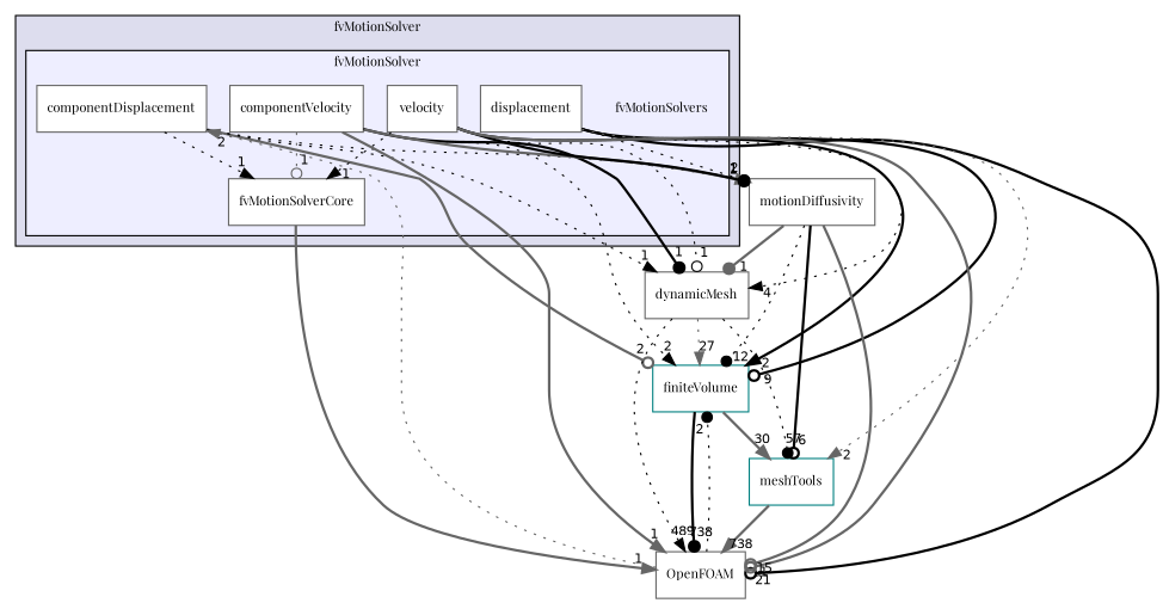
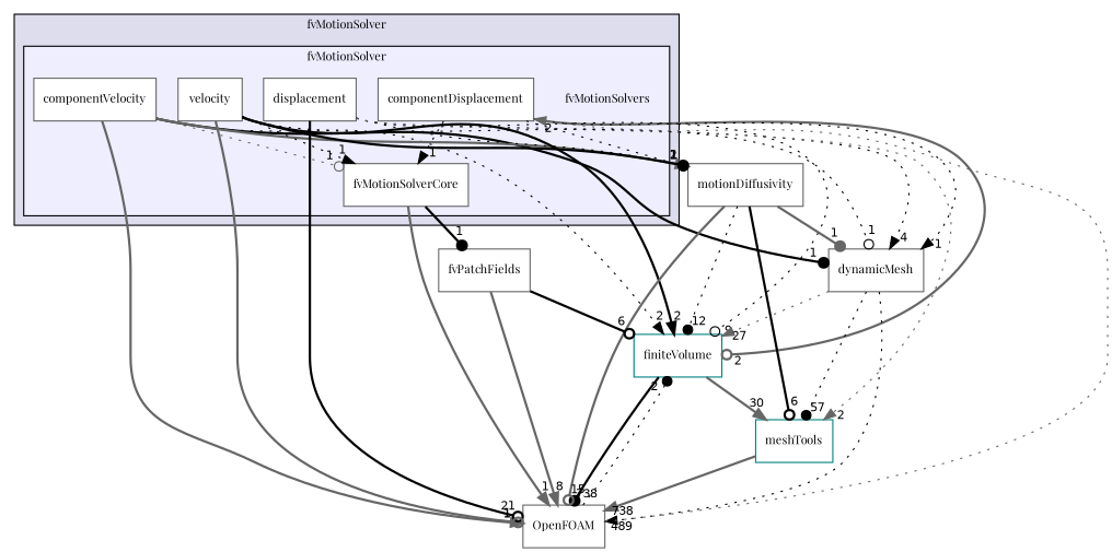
  digraph {
    compound=true
    fontname="Playfair Display"
    node [color=gray40 fontname="Playfair Display" fontsize=10 shape=box]
    edge [arrowhead=normal color=black fontname="Playfair Display" headlabel=1 labeldistance=1.5 labelfontname=Helvetica labelfontsize=10 style=bold]
    n1 [label=fvMotionSolvers shape=plaintext]
    n2 [fillcolor=white label=componentDisplacement style=filled]
    n3 [fillcolor=white label=componentVelocity style=filled]
    n4 [fillcolor=white label=displacement style=filled]
    n5 [fillcolor=white label=fvMotionSolverCore style=filled]
    n6 [fillcolor=white label=velocity style=filled]
    n7 [color=teal label=finiteVolume]
    n8 [label=dynamicMesh]
    n9 [label=motionDiffusivity]
    n10 [label=OpenFOAM]
    n11 [color=teal label=meshTools]
+   n12 [label=fvPatchFields]
    subgraph cluster_1 {
      bgcolor="#ddddee"
      fontsize=10
      label=fvMotionSolver
      pencolor=black
      subgraph cluster_2 {
        bgcolor="#eeeeff"
        fontsize=10
        label=fvMotionSolver
        pencolor=black
        n1
        n2
        n3
        n4
        n5
        n6
      }
    }
    n2 -> n5 [style=dotted]
    n2 -> n7 [arrowhead=odot color=gray40 headlabel=2]
    n2 -> n8 [style=dotted]
    n2 -> n9 [arrowhead=dot style=dotted]
    n3 -> n5 [arrowhead=odot color=gray40 style=dotted]
    n3 -> n7 [headlabel=2 style=dotted]
    n3 -> n8 [arrowhead=dot]
    n3 -> n9 [color=gray40]
    n3 -> n10 [color=gray40]
-   n4 -> n7 [arrowhead=odot headlabel=9]
+   n4 -> n7 [arrowhead=odot headlabel=9 style=dotted]
    n4 -> n8 [headlabel=4 style=dotted]
    n4 -> n9 [arrowhead=dot headlabel=2 style=dotted]
    n4 -> n10 [arrowhead=odot headlabel=21]
    n4 -> n11 [color=gray40 headlabel=2 style=dotted]
    n5 -> n10 [color=gray40]
+   n5 -> n12 [arrowhead=dot]
    n6 -> n5 [style=dotted]
    n6 -> n7 [headlabel=2]
    n6 -> n8 [arrowhead=odot style=dotted]
    n6 -> n9 [arrowhead=dot]
    n6 -> n10 [arrowhead=odot color=gray40]
    n7 -> n10 [arrowhead=dot headlabel=738]
    n7 -> n11 [color=gray40 headlabel=30]
    n8 -> n7 [color=gray40 headlabel=27 style=dotted]
    n8 -> n10 [headlabel=489 style=dotted]
    n8 -> n11 [arrowhead=dot headlabel=57 style=dotted]
    n9 -> n7 [arrowhead=dot headlabel=12 style=dotted]
    n9 -> n8 [arrowhead=dot color=gray40]
    n9 -> n10 [arrowhead=odot color=gray40 headlabel=15]
    n9 -> n11 [arrowhead=odot headlabel=6]
    n10 -> n2 [color=gray40 headlabel=2 style=dotted]
    n10 -> n7 [arrowhead=dot headlabel=2 style=dotted]
    n11 -> n10 [color=gray40 headlabel=738]
+   n12 -> n7 [arrowhead=odot headlabel=6]
+   n12 -> n10 [color=gray40 headlabel=8]
  }
